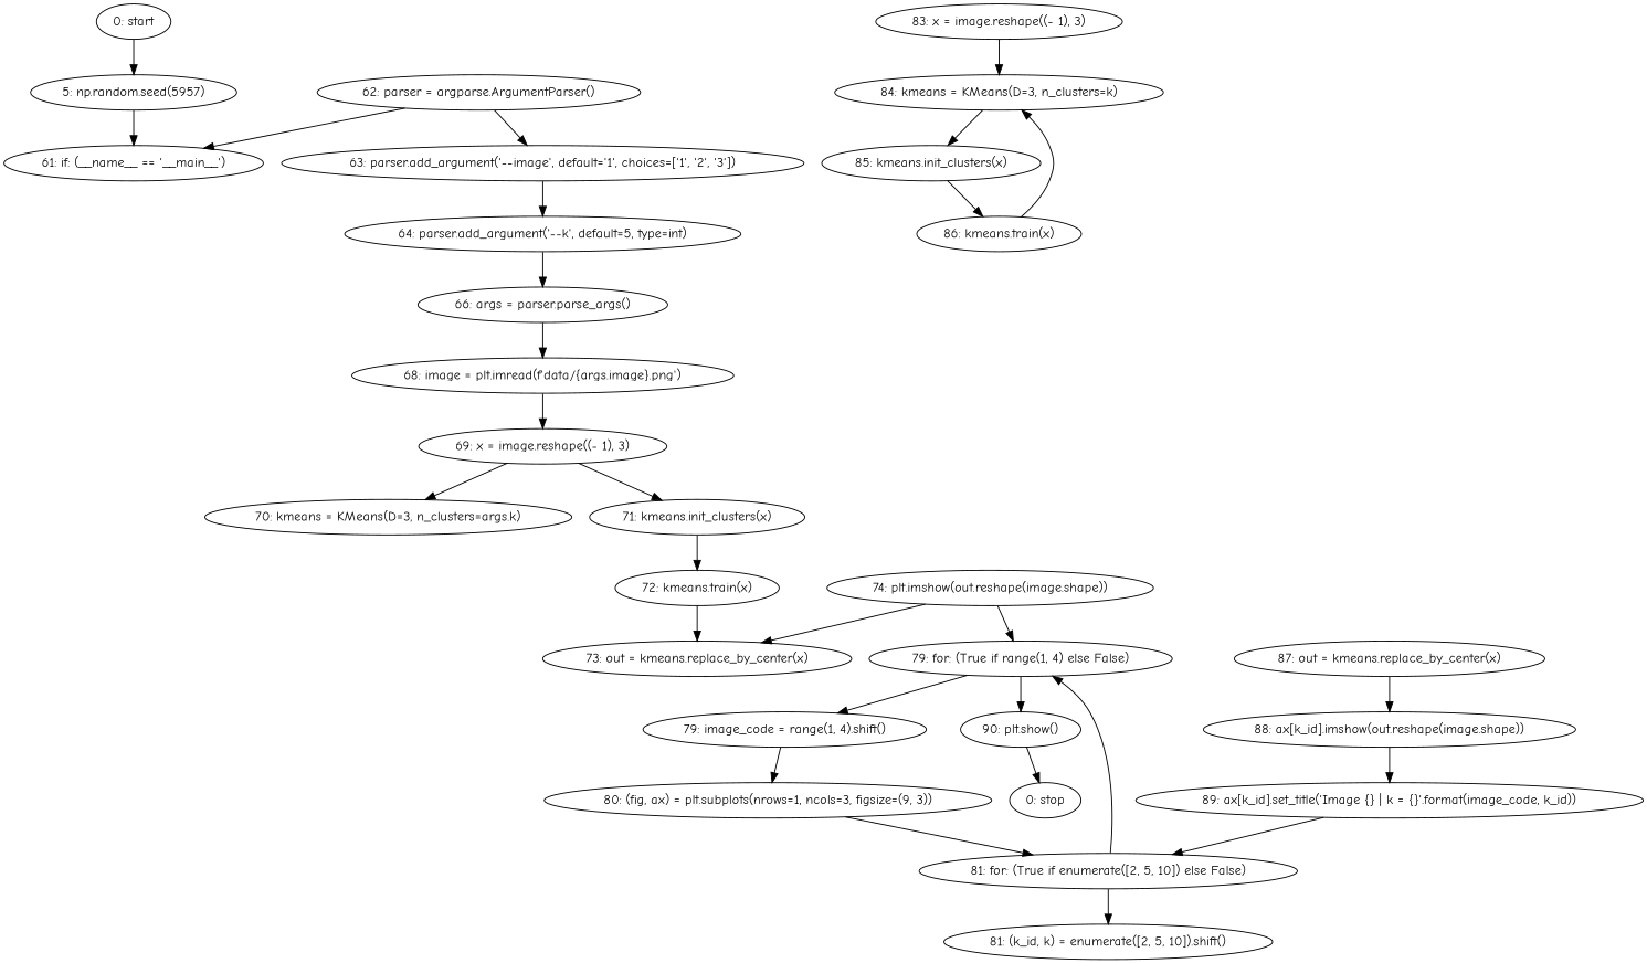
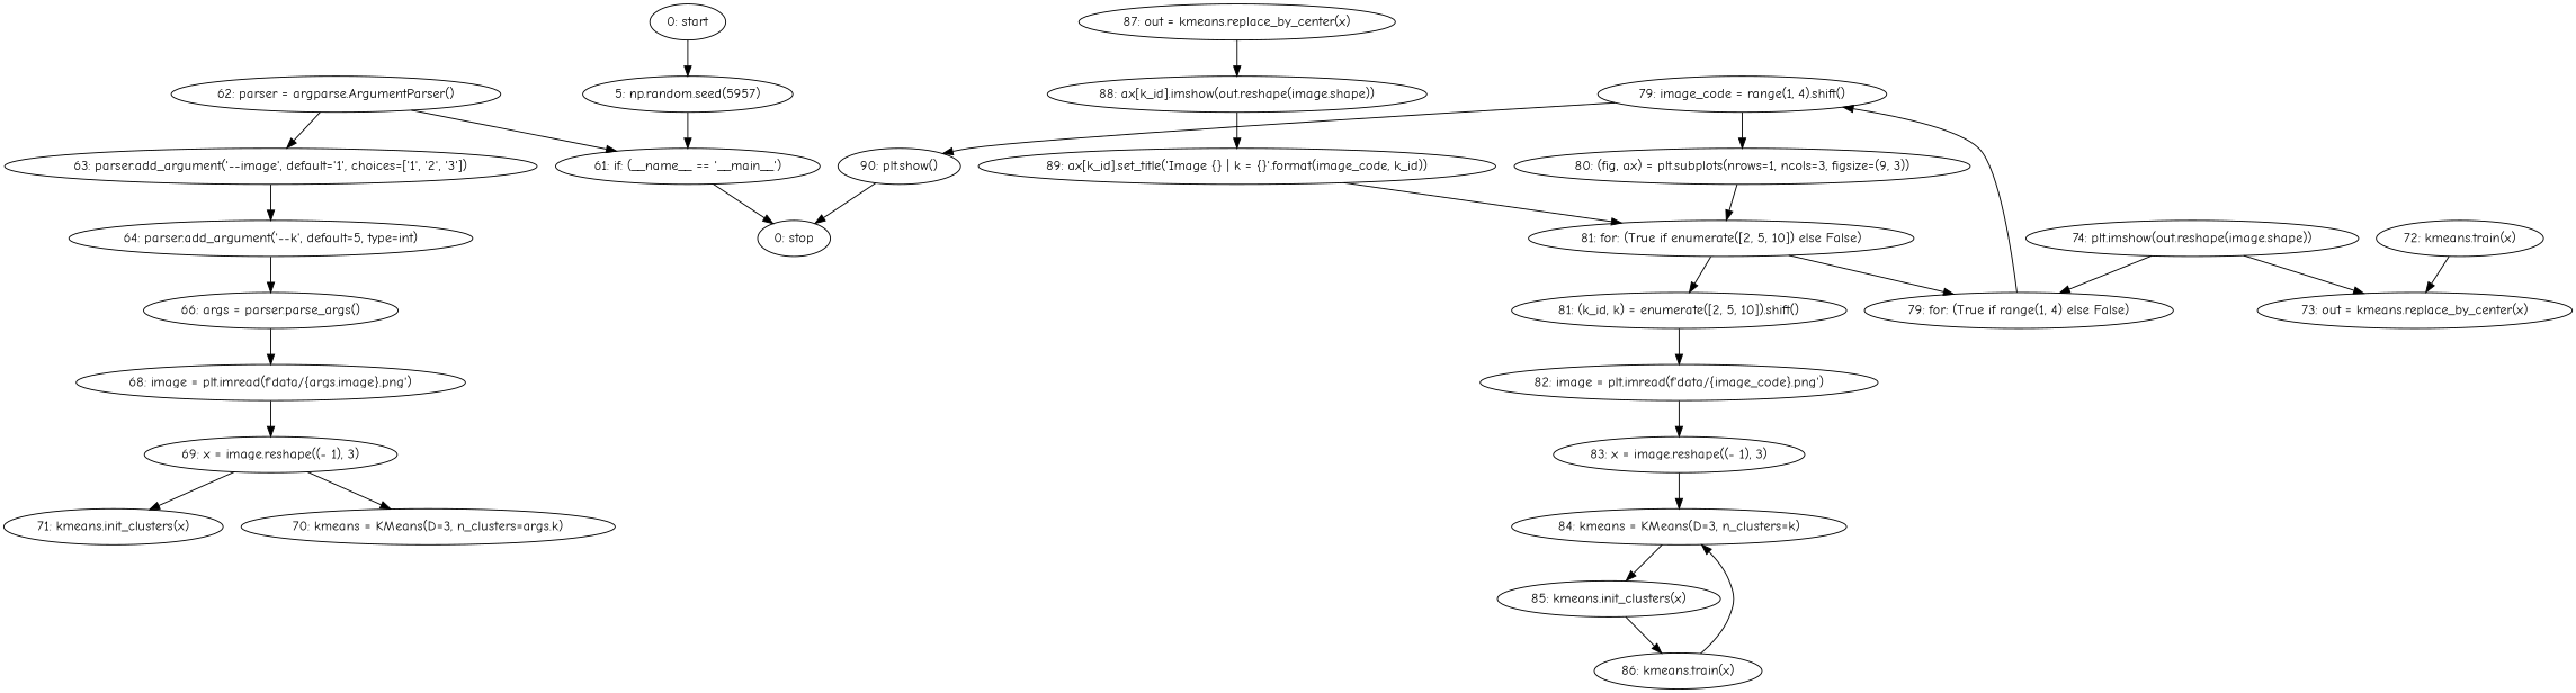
  strict digraph {
    fontname="Comic Neue"
    node [fontname="Comic Neue"]
    edge [fontname="Comic Neue"]
    n1 [label="0: start"]
    n2 [label="5: np.random.seed(5957)"]
    n3 [label="61: if: (__name__ == '__main__')"]
    n4 [label="0: stop"]
    n5 [label="62: parser = argparse.ArgumentParser()"]
    n6 [label="63: parser.add_argument('--image', default='1', choices=['1', '2', '3'])"]
    n7 [label="64: parser.add_argument('--k', default=5, type=int)"]
    n8 [label="66: args = parser.parse_args()"]
    n9 [label="68: image = plt.imread(f'data/{args.image}.png')"]
    n10 [label="69: x = image.reshape((- 1), 3)"]
    n11 [label="70: kmeans = KMeans(D=3, n_clusters=args.k)"]
    n12 [label="71: kmeans.init_clusters(x)"]
    n13 [label="72: kmeans.train(x)"]
    n14 [label="73: out = kmeans.replace_by_center(x)"]
    n15 [label="74: plt.imshow(out.reshape(image.shape))"]
    n16 [label="79: for: (True if range(1, 4) else False)"]
    n17 [label="79: image_code = range(1, 4).shift()"]
    n18 [label="90: plt.show()"]
    n19 [label="80: (fig, ax) = plt.subplots(nrows=1, ncols=3, figsize=(9, 3))"]
    n20 [label="81: for: (True if enumerate([2, 5, 10]) else False)"]
    n21 [label="81: (k_id, k) = enumerate([2, 5, 10]).shift()"]
+   n22 [label="82: image = plt.imread(f'data/{image_code}.png')"]
    n23 [label="83: x = image.reshape((- 1), 3)"]
    n24 [label="84: kmeans = KMeans(D=3, n_clusters=k)"]
    n25 [label="89: ax[k_id].set_title('Image {} | k = {}'.format(image_code, k_id))"]
    n26 [label="85: kmeans.init_clusters(x)"]
    n27 [label="86: kmeans.train(x)"]
    n28 [label="87: out = kmeans.replace_by_center(x)"]
    n29 [label="88: ax[k_id].imshow(out.reshape(image.shape))"]
    n1 -> n2
    n2 -> n3
+   n3 -> n4
    n5 -> n3
    n5 -> n6
    n6 -> n7
    n7 -> n8
    n8 -> n9
    n9 -> n10
    n10 -> n11
    n10 -> n12
-   n12 -> n13
    n13 -> n14
    n15 -> n14
    n15 -> n16
    n16 -> n17
-   n16 -> n18
+   n17 -> n18
    n17 -> n19
    n18 -> n4
    n19 -> n20
    n20 -> n16
    n20 -> n21
+   n21 -> n22
+   n22 -> n23
    n23 -> n24
    n24 -> n26
    n25 -> n20
    n26 -> n27
    n27 -> n24
    n28 -> n29
    n29 -> n25
  }
